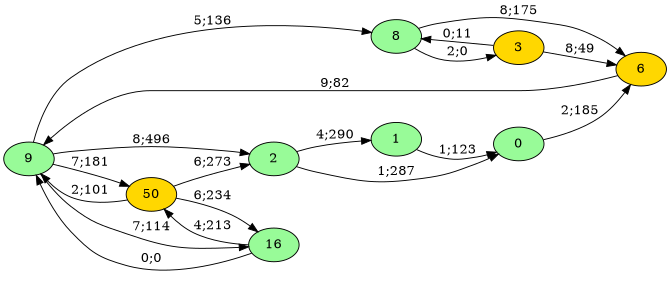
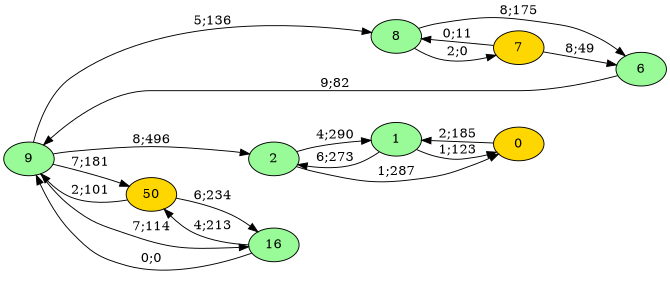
  digraph {
    rankdir=LR
    node [fillcolor=palegreen style=filled]
    edge [color=black]
    9
    8
    n3 [fillcolor=gold label=50]
    n4 [label=16]
    2
-   6 [fillcolor=gold]
-   7 [fillcolor=gold label=3]
+   6
+   7 [fillcolor=gold]
    1
-   0
+   0 [fillcolor=gold]
    9 -> 8 [label="5;136"]
    9 -> n3 [label="7;181"]
    9 -> n4 [label="7;114"]
    9 -> 2 [label="8;496"]
    8 -> 6 [label="8;175"]
    8 -> 7 [label="2;0"]
    n3 -> 9 [label="2;101"]
    n3 -> n4 [label="6;234"]
    n4 -> 9 [label="0;0"]
    n4 -> n3 [label="4;213"]
    2 -> 1 [label="4;290"]
    2 -> 0 [label="1;287"]
    6 -> 9 [label="9;82"]
    7 -> 8 [label="0;11"]
    7 -> 6 [label="8;49"]
-   n3 -> 2 [label="6;273"]
+   1 -> 2 [label="6;273"]
    1 -> 0 [label="1;123"]
-   0 -> 6 [label="2;185"]
+   0 -> 1 [label="2;185"]
  }
